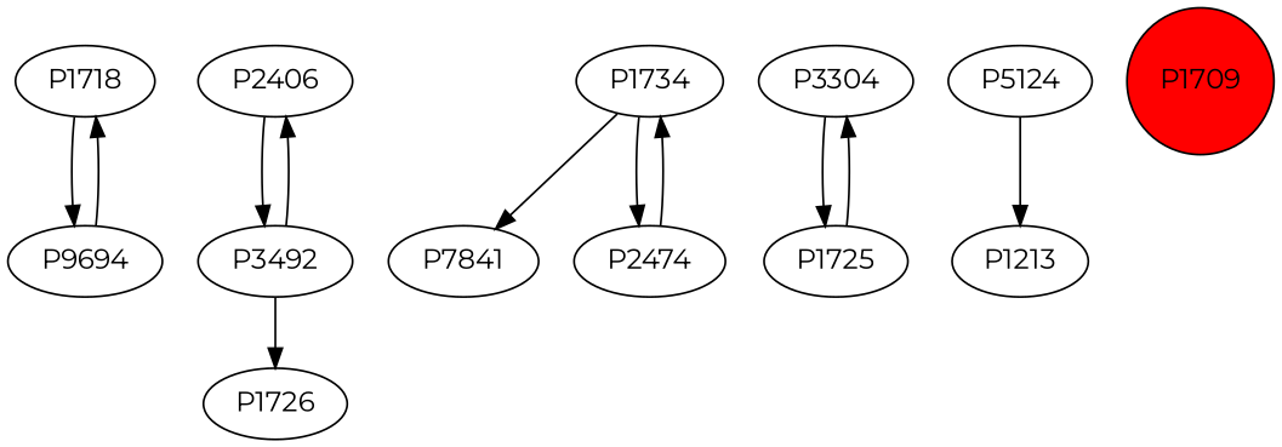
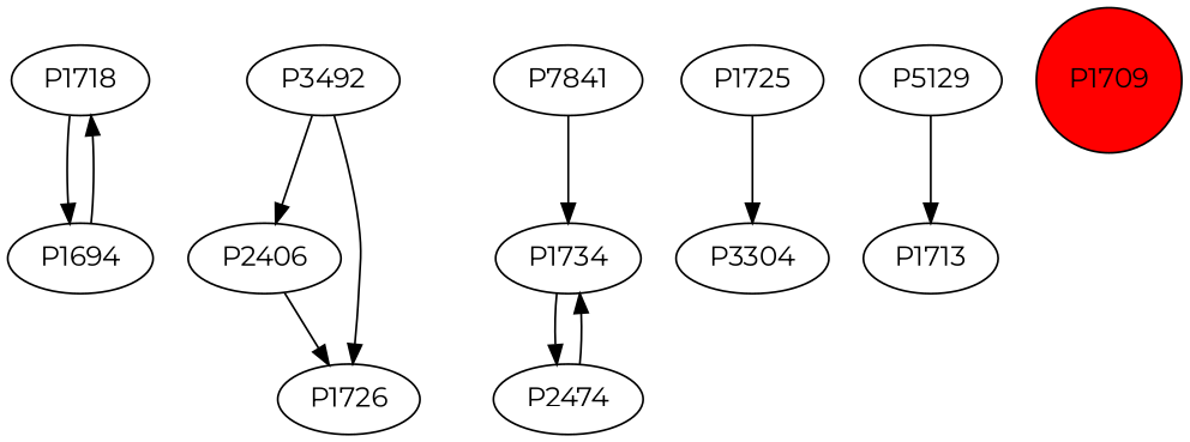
  digraph {
    fontname=Montserrat
    node [fontname=Montserrat]
    edge [fontname=Montserrat]
    P1718
-   P1694 [label=P9694]
+   P1694
    n3 [label=P2406]
    P3492
    P1726
    P7841
    P1734
    P2474
    n9 [label=P3304]
    P1725
-   P5129 [label=P5124]
-   P1713 [label=P1213]
+   P5129
+   P1713
    P1709 [fillcolor=red shape=circle style=filled]
    P1718 -> P1694
    P1694 -> P1718
-   n3 -> P3492
+   n3 -> P1726
    P3492 -> n3
    P3492 -> P1726
-   P1734 -> P7841
+   P7841 -> P1734
    P1734 -> P2474
    P2474 -> P1734
-   n9 -> P1725
    P1725 -> n9
    P5129 -> P1713
  }
